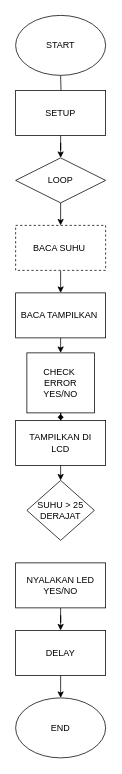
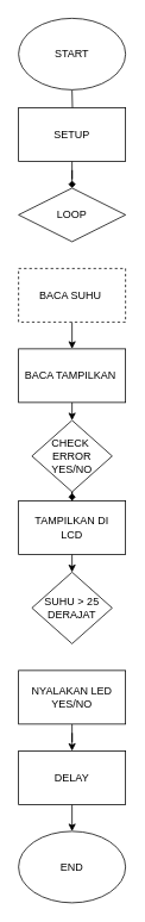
  <mxCell id="0" />
  <mxCell id="1" parent="0" />
  <mxCell id="2" style="edgeStyle=orthogonalEdgeStyle;rounded=0;orthogonalLoop=1;jettySize=auto;html=1;exitX=0.5;exitY=1;exitDx=0;exitDy=0;" parent="1" target="4" edge="1"><mxGeometry relative="1" as="geometry"><mxPoint x="80" y="100" as="sourcePoint" /></mxGeometry></mxCell>
- <mxCell id="3" style="edgeStyle=orthogonalEdgeStyle;rounded=0;orthogonalLoop=1;jettySize=auto;html=1;exitX=0.5;exitY=1;exitDx=0;exitDy=0;" parent="1" source="4" target="6" edge="1"><mxGeometry relative="1" as="geometry" /></mxCell>
+ <mxCell id="3" style="edgeStyle=orthogonalEdgeStyle;rounded=0;orthogonalLoop=1;jettySize=auto;html=1;exitX=0.5;exitY=1;exitDx=0;exitDy=0;endArrow=diamond;" parent="1" source="4" target="6" edge="1"><mxGeometry relative="1" as="geometry" /></mxCell>
  <mxCell id="4" value="SETUP" style="rounded=0;whiteSpace=wrap;html=1;" parent="1" vertex="1"><mxGeometry x="20" y="120" width="120" height="60" as="geometry" /></mxCell>
- <mxCell id="5" style="edgeStyle=orthogonalEdgeStyle;rounded=0;orthogonalLoop=1;jettySize=auto;html=1;exitX=0.5;exitY=1;exitDx=0;exitDy=0;entryX=0.5;entryY=0;entryDx=0;entryDy=0;" parent="1" source="6" target="8" edge="1"><mxGeometry relative="1" as="geometry" /></mxCell>
  <mxCell id="6" value="LOOP" style="rhombus;whiteSpace=wrap;html=1;" parent="1" vertex="1"><mxGeometry x="20" y="210" width="120" height="60" as="geometry" /></mxCell>
  <mxCell id="7" style="edgeStyle=orthogonalEdgeStyle;rounded=0;orthogonalLoop=1;jettySize=auto;html=1;exitX=0.5;exitY=1;exitDx=0;exitDy=0;entryX=0.5;entryY=0;entryDx=0;entryDy=0;" parent="1" source="8" target="17" edge="1"><mxGeometry relative="1" as="geometry" /></mxCell>
  <mxCell id="8" value="BACA SUHU&amp;nbsp;" style="rounded=0;whiteSpace=wrap;html=1;dashed=1;" parent="1" vertex="1"><mxGeometry x="20" y="300" width="120" height="60" as="geometry" /></mxCell>
  <mxCell id="9" style="edgeStyle=orthogonalEdgeStyle;rounded=0;orthogonalLoop=1;jettySize=auto;html=1;exitX=0.5;exitY=1;exitDx=0;exitDy=0;endArrow=diamond;" parent="1" source="10" target="12" edge="1"><mxGeometry relative="1" as="geometry" /></mxCell>
- <mxCell id="10" value="CHECK&amp;nbsp;&lt;div&gt;ERROR&lt;/div&gt;&lt;div&gt;YES/NO&lt;/div&gt;" style="whiteSpace=wrap;html=1;rounded=0;" parent="1" vertex="1"><mxGeometry x="35" y="470" width="90" height="80" as="geometry" /></mxCell>
+ <mxCell id="10" value="CHECK&amp;nbsp;&lt;div&gt;ERROR&lt;/div&gt;&lt;div&gt;YES/NO&lt;/div&gt;" style="rhombus;whiteSpace=wrap;html=1;" parent="1" vertex="1"><mxGeometry x="35" y="470" width="90" height="80" as="geometry" /></mxCell>
  <mxCell id="11" style="edgeStyle=orthogonalEdgeStyle;rounded=0;orthogonalLoop=1;jettySize=auto;html=1;exitX=0.5;exitY=1;exitDx=0;exitDy=0;entryX=0.5;entryY=0;entryDx=0;entryDy=0;" parent="1" source="12" edge="1"><mxGeometry relative="1" as="geometry"><mxPoint x="80" y="640" as="targetPoint" /></mxGeometry></mxCell>
  <mxCell id="12" value="TAMPILKAN DI&lt;div&gt;LCD&lt;/div&gt;" style="rounded=0;whiteSpace=wrap;html=1;" parent="1" vertex="1"><mxGeometry x="20" y="560" width="120" height="60" as="geometry" /></mxCell>
  <mxCell id="13" style="edgeStyle=orthogonalEdgeStyle;rounded=0;orthogonalLoop=1;jettySize=auto;html=1;exitX=0.5;exitY=1;exitDx=0;exitDy=0;entryX=0.5;entryY=0;entryDx=0;entryDy=0;" parent="1" source="14" target="15" edge="1"><mxGeometry relative="1" as="geometry" /></mxCell>
  <mxCell id="14" value="DELAY" style="rounded=0;whiteSpace=wrap;html=1;" parent="1" vertex="1"><mxGeometry x="20" y="840" width="120" height="60" as="geometry" /></mxCell>
  <mxCell id="15" value="END" style="ellipse;whiteSpace=wrap;html=1;" parent="1" vertex="1"><mxGeometry x="20" y="930" width="120" height="80" as="geometry" /></mxCell>
  <mxCell id="16" style="edgeStyle=orthogonalEdgeStyle;rounded=0;orthogonalLoop=1;jettySize=auto;html=1;exitX=0.5;exitY=1;exitDx=0;exitDy=0;entryX=0.5;entryY=0;entryDx=0;entryDy=0;" parent="1" source="17" target="10" edge="1"><mxGeometry relative="1" as="geometry" /></mxCell>
  <mxCell id="17" value="BACA TAMPILKAN&amp;nbsp;" style="rounded=0;whiteSpace=wrap;html=1;" parent="1" vertex="1"><mxGeometry x="20" y="390" width="120" height="60" as="geometry" /></mxCell>
  <mxCell id="18" value="START" style="ellipse;whiteSpace=wrap;html=1;" parent="1" vertex="1"><mxGeometry x="20" width="120" height="80" as="geometry" y="20" /></mxCell>
  <mxCell id="19" value="SUHU &amp;gt; 25 DERAJAT" style="rhombus;whiteSpace=wrap;html=1;" parent="1" vertex="1"><mxGeometry x="35" y="640" width="90" height="80" as="geometry" /></mxCell>
  <mxCell id="20" style="edgeStyle=orthogonalEdgeStyle;rounded=0;orthogonalLoop=1;jettySize=auto;html=1;exitX=0.5;exitY=1;exitDx=0;exitDy=0;" parent="1" source="21" target="14" edge="1"><mxGeometry relative="1" as="geometry" /></mxCell>
  <mxCell id="21" value="NYALAKAN LED&lt;div&gt;YES/NO&lt;/div&gt;" style="rounded=0;whiteSpace=wrap;html=1;" parent="1" vertex="1"><mxGeometry x="20" y="750" width="120" height="60" as="geometry" /></mxCell>
